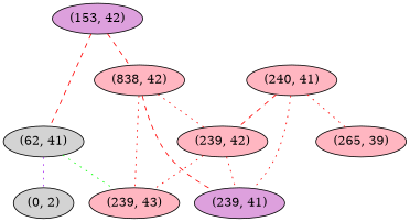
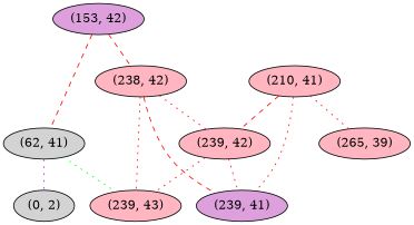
  graph {
    node [fillcolor=lightpink style=filled]
    edge [color=red style=dotted weight=1]
    "(153, 42)" [fillcolor=plum]
-   "(238, 42)" [label="(838, 42)"]
+   "(238, 42)"
    "(62, 41)" [fillcolor=lightgrey]
    "(239, 43)"
    "(239, 42)"
    "(239, 41)" [fillcolor=plum]
    n7 [fillcolor=lightgrey label="(0, 2)"]
-   "(240, 41)"
+   "(240, 41)" [label="(210, 41)"]
    "(265, 39)"
    "(153, 42)" -- "(238, 42)" [style=dashed]
    "(153, 42)" -- "(62, 41)" [style=dashed]
    "(238, 42)" -- "(239, 43)"
    "(238, 42)" -- "(239, 42)"
    "(238, 42)" -- "(239, 41)" [style=dashed]
    "(62, 41)" -- "(239, 43)" [color=green weight=2]
    "(62, 41)" -- n7 [color=purple weight=4]
    "(239, 42)" -- "(239, 43)"
    "(239, 42)" -- "(239, 41)"
    "(240, 41)" -- "(239, 42)" [style=dashed]
    "(240, 41)" -- "(239, 41)"
    "(240, 41)" -- "(265, 39)"
  }
